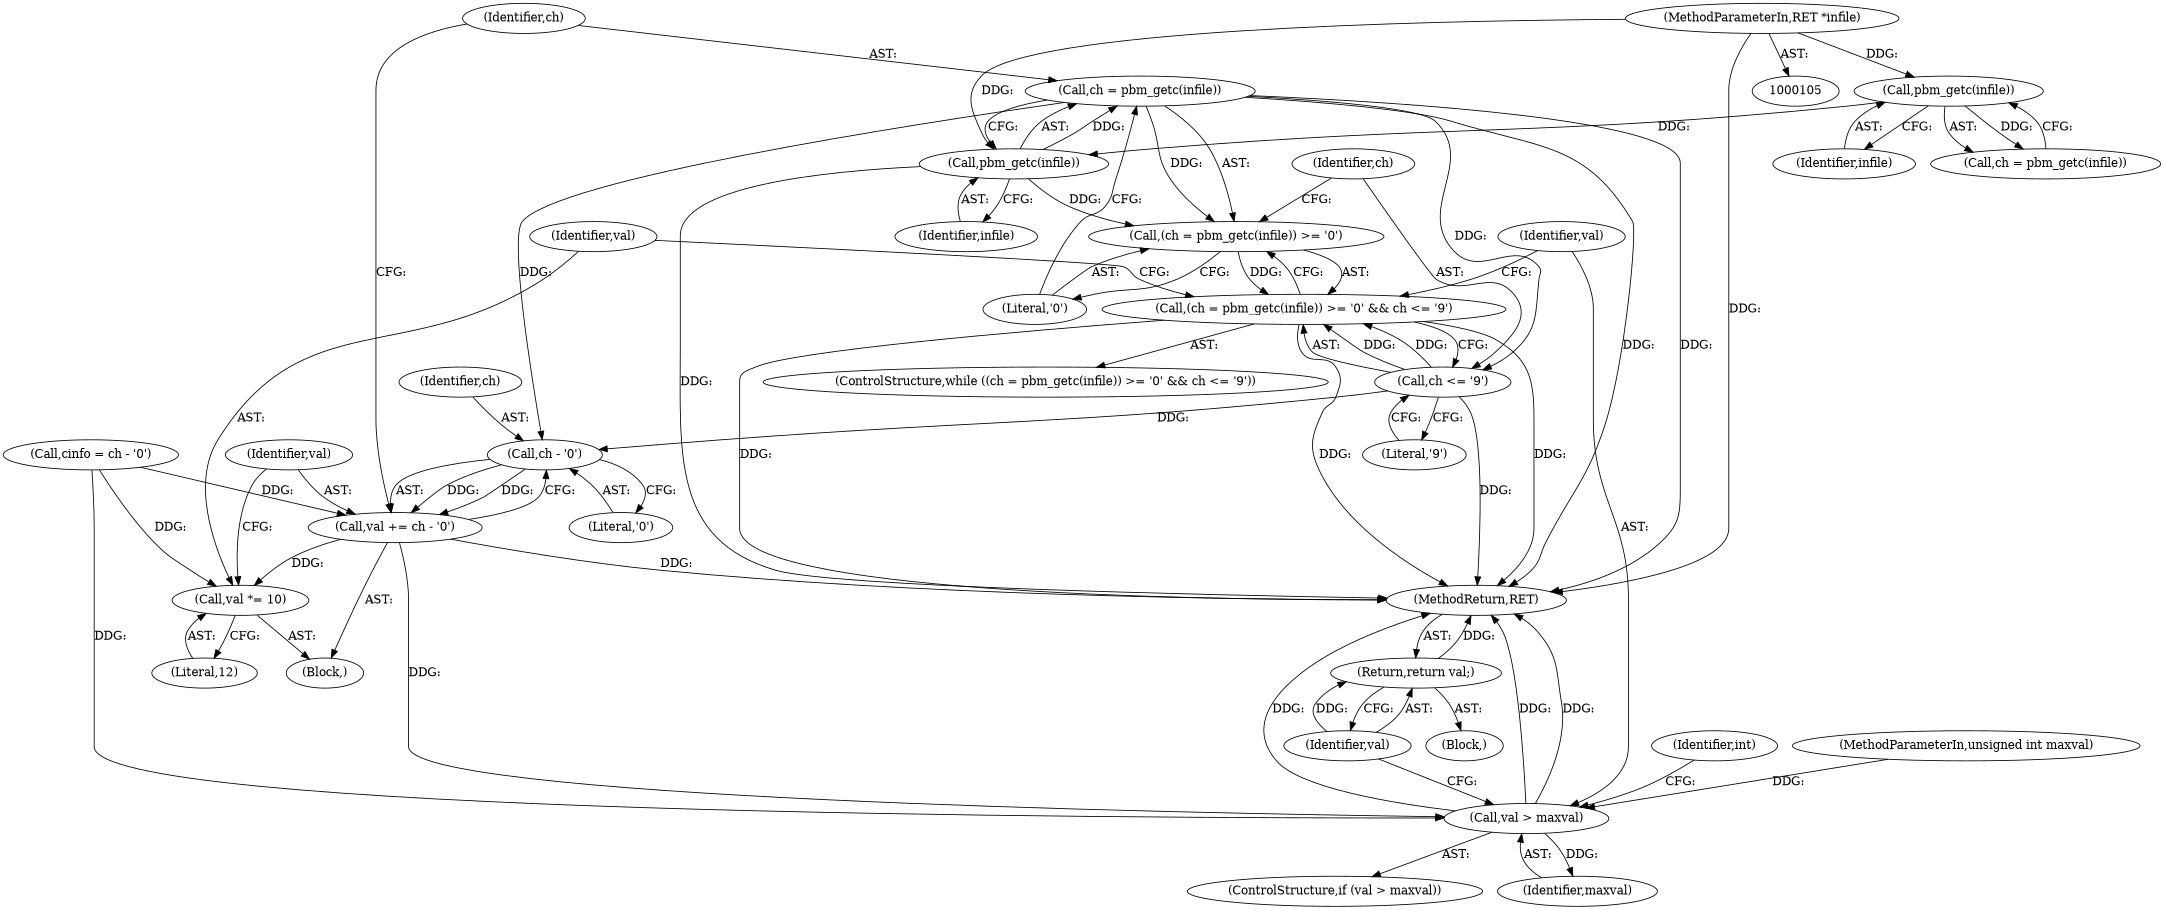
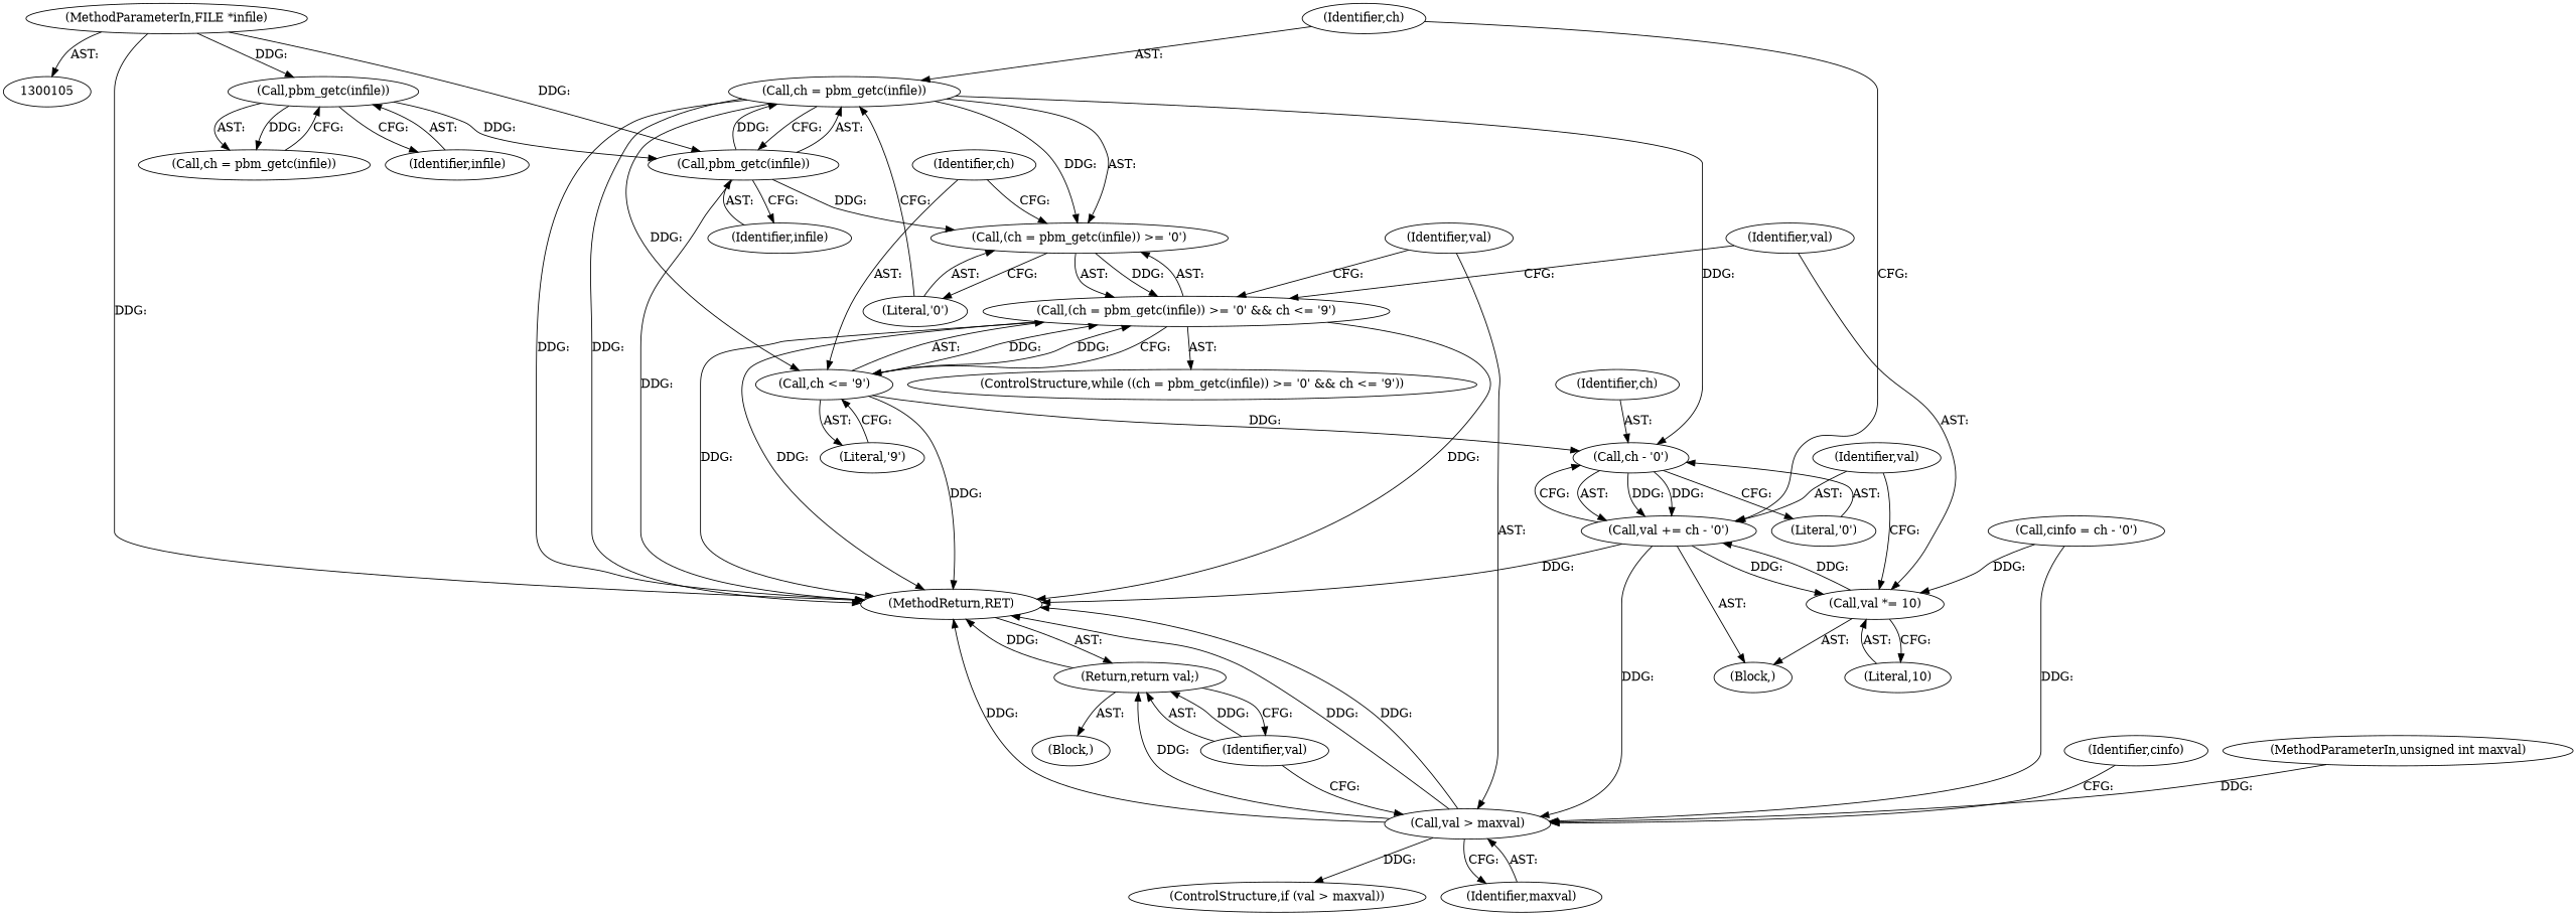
  digraph {
    n1 [label="(Call,ch = pbm_getc(infile))"]
    n2 [label="(Call,pbm_getc(infile))"]
    n3 [label="(Call,(ch = pbm_getc(infile)) >= '0')"]
    n4 [label="(Call,ch <= '9')"]
    n5 [label="(Call,ch - '0')"]
    n6 [label="(MethodReturn,RET)"]
    n7 [label="(Identifier,infile)"]
    n8 [label="(Call,(ch = pbm_getc(infile)) >= '0' && ch <= '9')"]
    n9 [label="(Literal,'0')"]
    n10 [label="(Literal,'9')"]
    n11 [label="(Call,val += ch - '0')"]
    n12 [label="(Literal,'0')"]
    n13 [label="(Return,return val;)"]
    n14 [label="(Call,pbm_getc(infile))"]
    n15 [label="(Call,ch = pbm_getc(infile))"]
    n16 [label="(Identifier,infile)"]
-   n17 [label="(MethodParameterIn,RET *infile)"]
-   1000105
+   n17 [label="(MethodParameterIn,FILE *infile)"]
+   1000105 [label=1300105]
    n19 [label="(ControlStructure,while ((ch = pbm_getc(infile)) >= '0' && ch <= '9'))"]
    n20 [label="(Call,val *= 10)"]
    n21 [label="(Call,val > maxval)"]
    n22 [label="(Block,)"]
-   n23 [label="(Literal,12)"]
+   n23 [label="(Literal,10)"]
    n24 [label="(ControlStructure,if (val > maxval))"]
    n25 [label="(Identifier,maxval)"]
    n26 [label="(Block,)"]
    n27 [label="(Identifier,val)"]
    n28 [label="(Call,cinfo = ch - '0')"]
    n29 [label="(Identifier,ch)"]
    n30 [label="(Identifier,ch)"]
    n31 [label="(Identifier,val)"]
-   n32 [label="(Identifier,int)"]
+   n32 [label="(Identifier,cinfo)"]
    n33 [label="(Identifier,val)"]
    n34 [label="(Identifier,val)"]
    n35 [label="(MethodParameterIn,unsigned int maxval)"]
    n36 [label="(Identifier,ch)"]
    n1 -> n2 [label="CFG: "]
    n1 -> n3 [label="AST: "]
    n1 -> n3 [label="DDG: "]
    n1 -> n4 [label="DDG: "]
    n1 -> n5 [label="DDG: "]
    n1 -> n6 [label="DDG: "]
    n1 -> n6 [label="DDG: "]
    n2 -> n1 [label="AST: "]
    n2 -> n1 [label="DDG: "]
    n2 -> n3 [label="DDG: "]
    n2 -> n6 [label="DDG: "]
    n2 -> n7 [label="CFG: "]
    n3 -> n8 [label="AST: "]
    n3 -> n8 [label="DDG: "]
    n3 -> n9 [label="CFG: "]
    n4 -> n5 [label="DDG: "]
    n4 -> n6 [label="DDG: "]
    n4 -> n8 [label="AST: "]
    n4 -> n8 [label="DDG: "]
    n4 -> n8 [label="DDG: "]
-   n4 -> n10 [label="CFG: "]
+   n4 -> n10 [label="AST: "]
    n5 -> n11 [label="AST: "]
    n5 -> n11 [label="DDG: "]
    n5 -> n11 [label="DDG: "]
    n5 -> n12 [label="CFG: "]
    n6 -> n13 [label="AST: "]
    n7 -> n2 [label="AST: "]
-   n8 -> n3 [label="CFG: "]
+   n8 -> n3 [label="AST: "]
    n8 -> n4 [label="CFG: "]
    n8 -> n6 [label="DDG: "]
    n8 -> n6 [label="DDG: "]
    n8 -> n6 [label="DDG: "]
    n8 -> n19 [label="AST: "]
    n9 -> n1 [label="CFG: "]
    n9 -> n3 [label="AST: "]
    n10 -> n4 [label="CFG: "]
    n11 -> n5 [label="CFG: "]
    n11 -> n6 [label="DDG: "]
    n11 -> n20 [label="DDG: "]
    n11 -> n21 [label="DDG: "]
    n11 -> n22 [label="AST: "]
    n12 -> n5 [label="AST: "]
    n13 -> n6 [label="DDG: "]
    n13 -> n26 [label="AST: "]
    n13 -> n27 [label="CFG: "]
    n14 -> n2 [label="DDG: "]
    n14 -> n15 [label="AST: "]
    n14 -> n15 [label="DDG: "]
    n14 -> n16 [label="CFG: "]
    n15 -> n14 [label="CFG: "]
    n16 -> n14 [label="AST: "]
    n17 -> n2 [label="DDG: "]
    n17 -> n6 [label="DDG: "]
    n17 -> n14 [label="DDG: "]
    n17 -> 1000105 [label="AST: "]
-   n28 -> n11 [label="DDG: "]
+   n20 -> n11 [label="DDG: "]
    n20 -> n22 [label="AST: "]
    n20 -> n23 [label="CFG: "]
    n21 -> n6 [label="DDG: "]
    n21 -> n6 [label="DDG: "]
    n21 -> n6 [label="DDG: "]
-   n21 -> n24 [label="AST: "]
-   n21 -> n25 [label="DDG: "]
+   n21 -> n13 [label="DDG: "]
+   n21 -> n24 [label="DDG: "]
+   n21 -> n25 [label="CFG: "]
    n23 -> n20 [label="AST: "]
    n25 -> n21 [label="AST: "]
    n27 -> n13 [label="AST: "]
    n27 -> n13 [label="DDG: "]
    n27 -> n21 [label="CFG: "]
    n28 -> n20 [label="DDG: "]
    n28 -> n21 [label="DDG: "]
    n29 -> n1 [label="AST: "]
    n29 -> n11 [label="CFG: "]
    n30 -> n3 [label="CFG: "]
    n30 -> n4 [label="AST: "]
    n31 -> n8 [label="CFG: "]
    n31 -> n21 [label="AST: "]
    n32 -> n21 [label="CFG: "]
    n33 -> n8 [label="CFG: "]
    n33 -> n20 [label="AST: "]
    n34 -> n11 [label="AST: "]
    n34 -> n20 [label="CFG: "]
    n35 -> n21 [label="DDG: "]
    n36 -> n5 [label="AST: "]
  }
